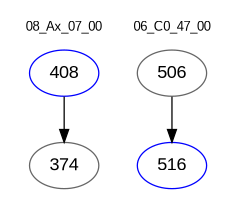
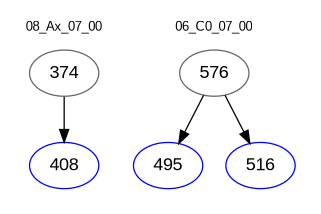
  digraph {
    fontname="Liberation Sans"
    node [color=blue fontname="Liberation Sans"]
    edge [color=black fontname="Liberation Sans"]
    n1 [color=gray40 label=374]
    n2 [label=408]
-   n3 [color=gray40 label=506]
+   n3 [color=gray40 label=576]
+   n4 [label=495]
    n5 [label=516]
    subgraph cluster_1 {
      color=white
      fontsize=10
      label="08_Ax_07_00"
      n1
      n2
    }
    subgraph cluster_2 {
      color=white
      fontsize=10
-     label="06_C0_47_00"
+     label="06_C0_07_00"
      n3
+     n4
      n5
    }
-   n2 -> n1
+   n1 -> n2
+   n3 -> n4
    n3 -> n5
  }
